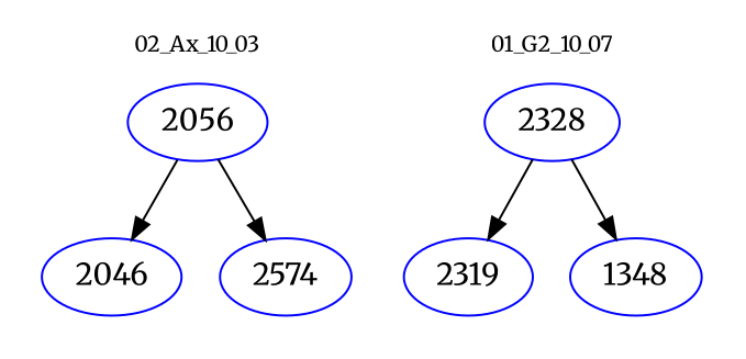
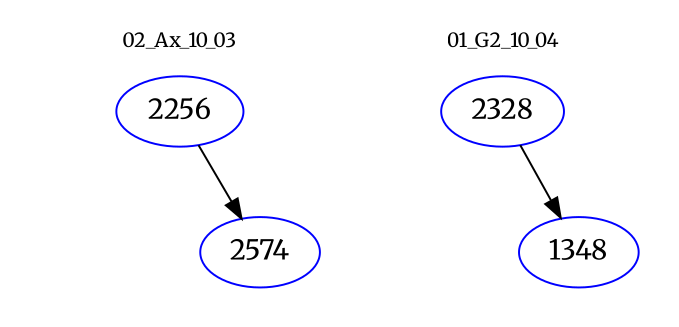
  digraph {
    fontname=Merriweather
    node [color=blue fontname=Merriweather]
    edge [color=black fontname=Merriweather]
-   n1 [label=2056]
-   n2 [label=2046]
+   n1 [label=2256]
    n3 [label=2574]
    n4 [label=2328]
-   n5 [label=2319]
    n6 [label=1348]
    subgraph cluster_1 {
      color=white
      fontsize=10
      label="02_Ax_10_03"
      n1
-     n2
      n3
    }
    subgraph cluster_2 {
      color=white
      fontsize=10
-     label="01_G2_10_07"
+     label="01_G2_10_04"
      n4
-     n5
      n6
    }
-   n1 -> n2
    n1 -> n3
-   n4 -> n5
    n4 -> n6
  }
